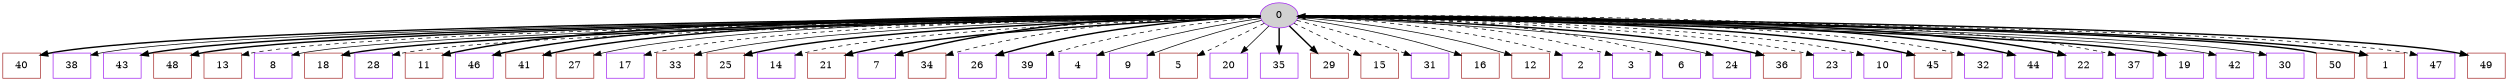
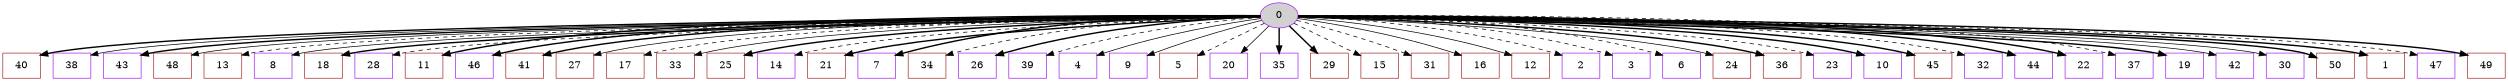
  digraph {
    node [color=purple fillcolor=white style=filled shape=box]
    edge [style=bold]
    0 [fillcolor=grey82 shape=""]
    n2 [color=brown label="40\n"]
    n3 [label="38\n"]
    n4 [label="43\n"]
    n5 [color=brown label="48\n"]
    n6 [color=brown label="13\n"]
    n7 [label="8\n"]
    n8 [color=brown label="18\n"]
    n9 [label="28\n"]
    n10 [color=brown label="11\n"]
    n11 [label="46\n"]
    n12 [color=brown label="41\n"]
    n13 [color=brown label="27\n"]
-   n14 [label="17\n"]
+   n14 [color=brown label="17\n"]
    n15 [color=brown label="33\n"]
    n16 [color=brown label="25\n"]
    n17 [label="14\n"]
    n18 [color=brown label="21\n"]
    n19 [label="7\n"]
    n20 [color=brown label="34\n"]
    n21 [label="26\n"]
    n22 [label="39\n"]
    n23 [label="4\n"]
    n24 [label="9\n"]
    n25 [color=brown label="5\n"]
    n26 [label="20\n"]
    n27 [label="35\n"]
    n28 [color=brown label="29\n"]
    n29 [color=brown label="15\n"]
-   n30 [label="31\n"]
+   n30 [color=brown label="31\n"]
    n31 [color=brown label="16\n"]
    n32 [color=brown label="12\n"]
    n33 [label="2\n"]
    n34 [label="3\n"]
    n35 [label="6\n"]
-   n36 [label="24\n"]
+   n36 [color=brown label="24\n"]
    n37 [color=brown label="36\n"]
    n38 [label="23\n"]
    n39 [label="10\n"]
    n40 [color=brown label="45\n"]
    n41 [label="32\n"]
    n42 [label="44\n"]
    n43 [label="22\n"]
    n44 [label="37\n"]
    n45 [label="19\n"]
    n46 [label="42\n"]
    n47 [label="30\n"]
    n48 [color=brown label="50\n"]
    n49 [color=brown label="1\n"]
    n50 [label="47\n"]
    n51 [color=brown label="49\n"]
    0 -> n2
    0 -> n3 [style=solid]
    0 -> n4
-   0 -> n5
+   0 -> n5 [style=solid]
    0 -> n6 [style=dashed]
    0 -> n7 [style=solid]
    0 -> n8
    0 -> n9 [style=dashed]
    0 -> n10
    0 -> n11
    0 -> n12
    0 -> n13 [style=solid]
    0 -> n14 [style=dashed]
    0 -> n15 [style=solid]
    0 -> n16
    0 -> n17 [style=dashed]
    0 -> n18
    0 -> n19
    0 -> n20 [style=dashed]
    0 -> n21
    0 -> n22 [style=dashed]
    0 -> n23 [style=solid]
    0 -> n24 [style=solid]
    0 -> n25 [style=dashed]
    0 -> n26 [style=solid]
    0 -> n27
    0 -> n28
    0 -> n29 [style=dashed]
    0 -> n30 [style=dashed]
    0 -> n31 [style=solid]
    0 -> n32 [style=solid]
    0 -> n33 [style=dashed]
    0 -> n34 [style=dashed]
    0 -> n35 [style=dashed]
    0 -> n36 [style=solid]
    0 -> n37
    0 -> n38 [style=dashed]
-   0 -> n39 [style=dashed]
+   0 -> n39
    0 -> n40
    0 -> n41 [style=dashed]
    0 -> n42
    0 -> n43
    0 -> n44 [style=dashed]
    0 -> n45
    0 -> n46 [style=solid]
    0 -> n47 [style=solid]
-   n48 -> 0
+   0 -> n48
    0 -> n49
    0 -> n50 [style=dashed]
    0 -> n51
  }
